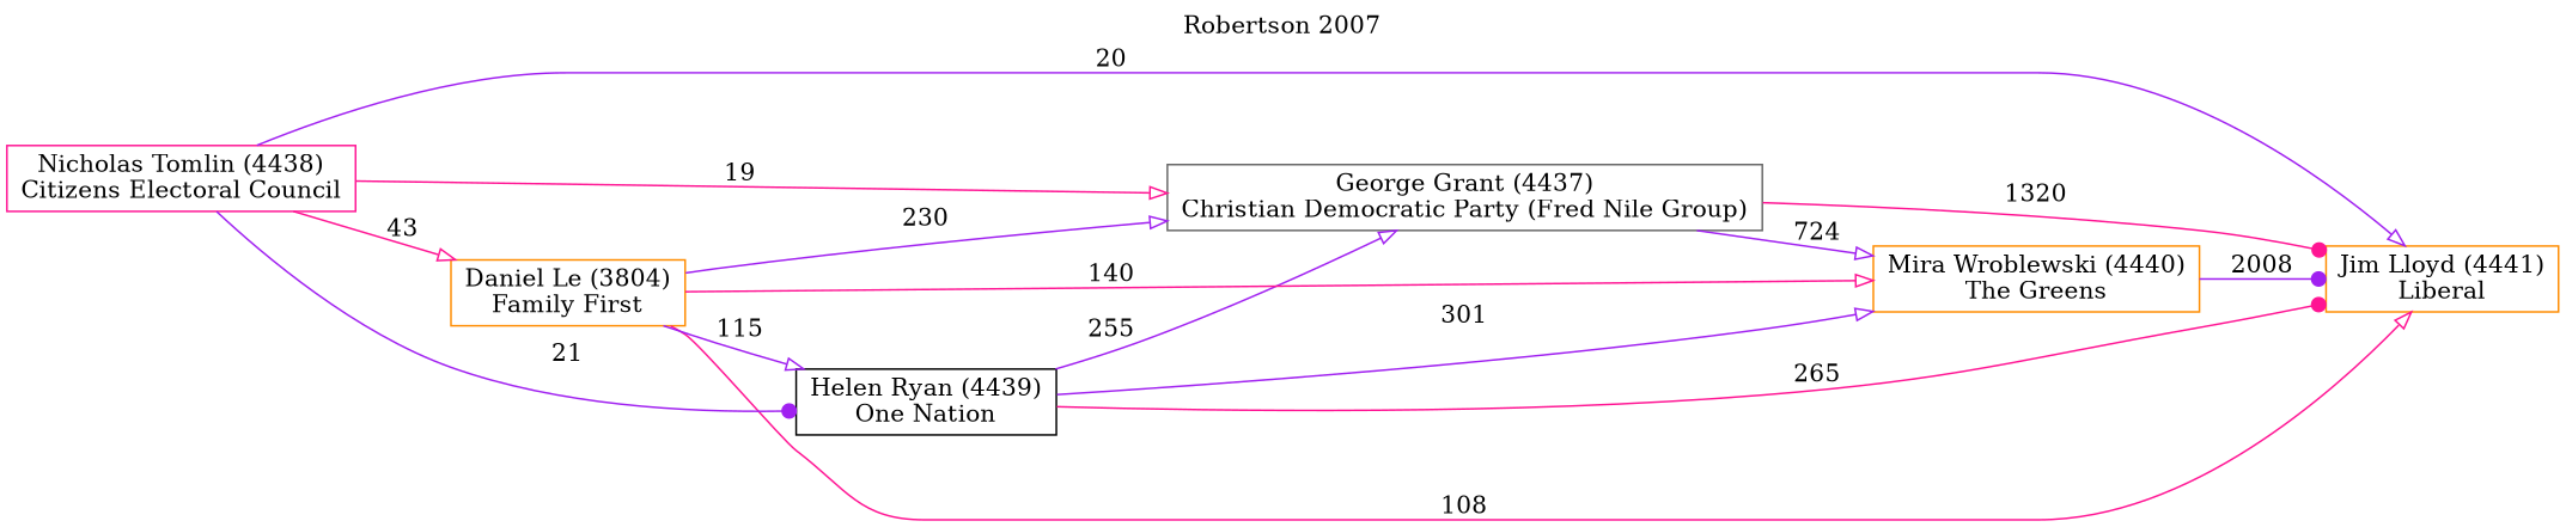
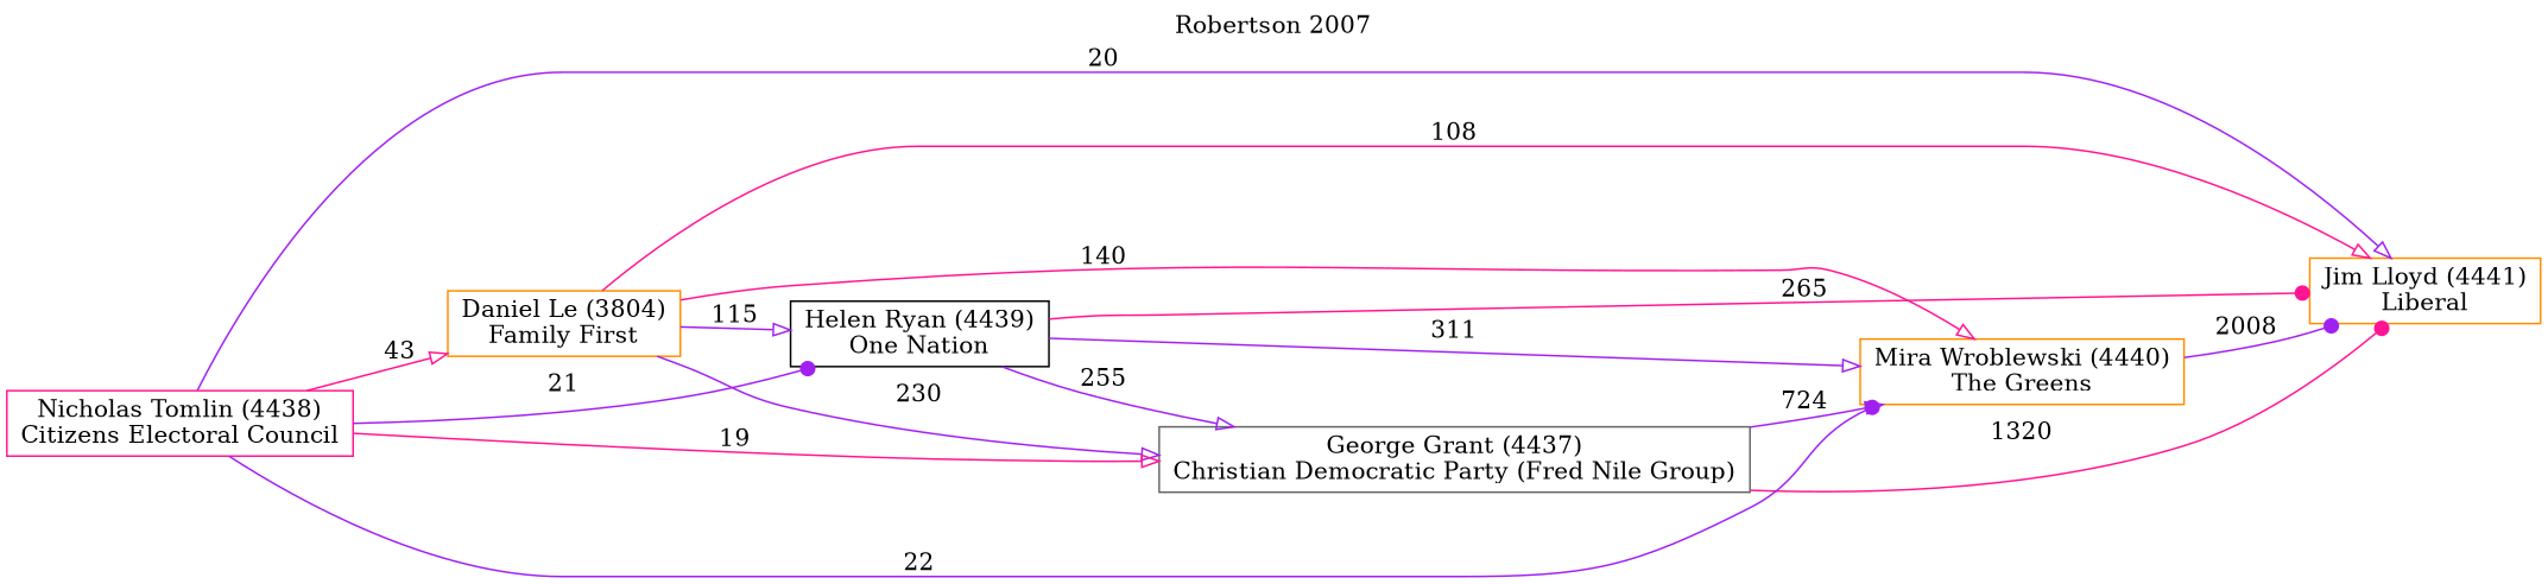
  digraph {
    label="Robertson 2007"
    labelloc=t
    mclimit=10
    rankdir=LR
    node [color=darkorange shape=box]
    edge [arrowhead=onormal color=purple]
    n1 [label="Jim Lloyd (4441)\nLiberal"]
    n2 [label="Mira Wroblewski (4440)\nThe Greens"]
    n3 [color=gray40 label="George Grant (4437)\nChristian Democratic Party (Fred Nile Group)"]
    n4 [color=black label="Helen Ryan (4439)\nOne Nation"]
    n5 [label="Daniel Le (3804)\nFamily First"]
    n6 [color=deeppink label="Nicholas Tomlin (4438)\nCitizens Electoral Council"]
    n2 -> n1 [arrowhead=dot label=2008]
    n3 -> n1 [arrowhead=dot color=deeppink label=1320]
    n3 -> n2 [label=724]
    n4 -> n1 [arrowhead=dot color=deeppink label=265]
-   n4 -> n2 [label=301]
+   n4 -> n2 [label=311]
    n4 -> n3 [label=255]
    n5 -> n1 [color=deeppink label=108]
    n5 -> n2 [color=deeppink label=140]
    n5 -> n3 [label=230]
    n5 -> n4 [label=115]
    n6 -> n1 [label=20]
+   n6 -> n2 [arrowhead=dot label=22]
    n6 -> n3 [color=deeppink label=19]
    n6 -> n4 [arrowhead=dot label=21]
    n6 -> n5 [color=deeppink label=43]
  }
